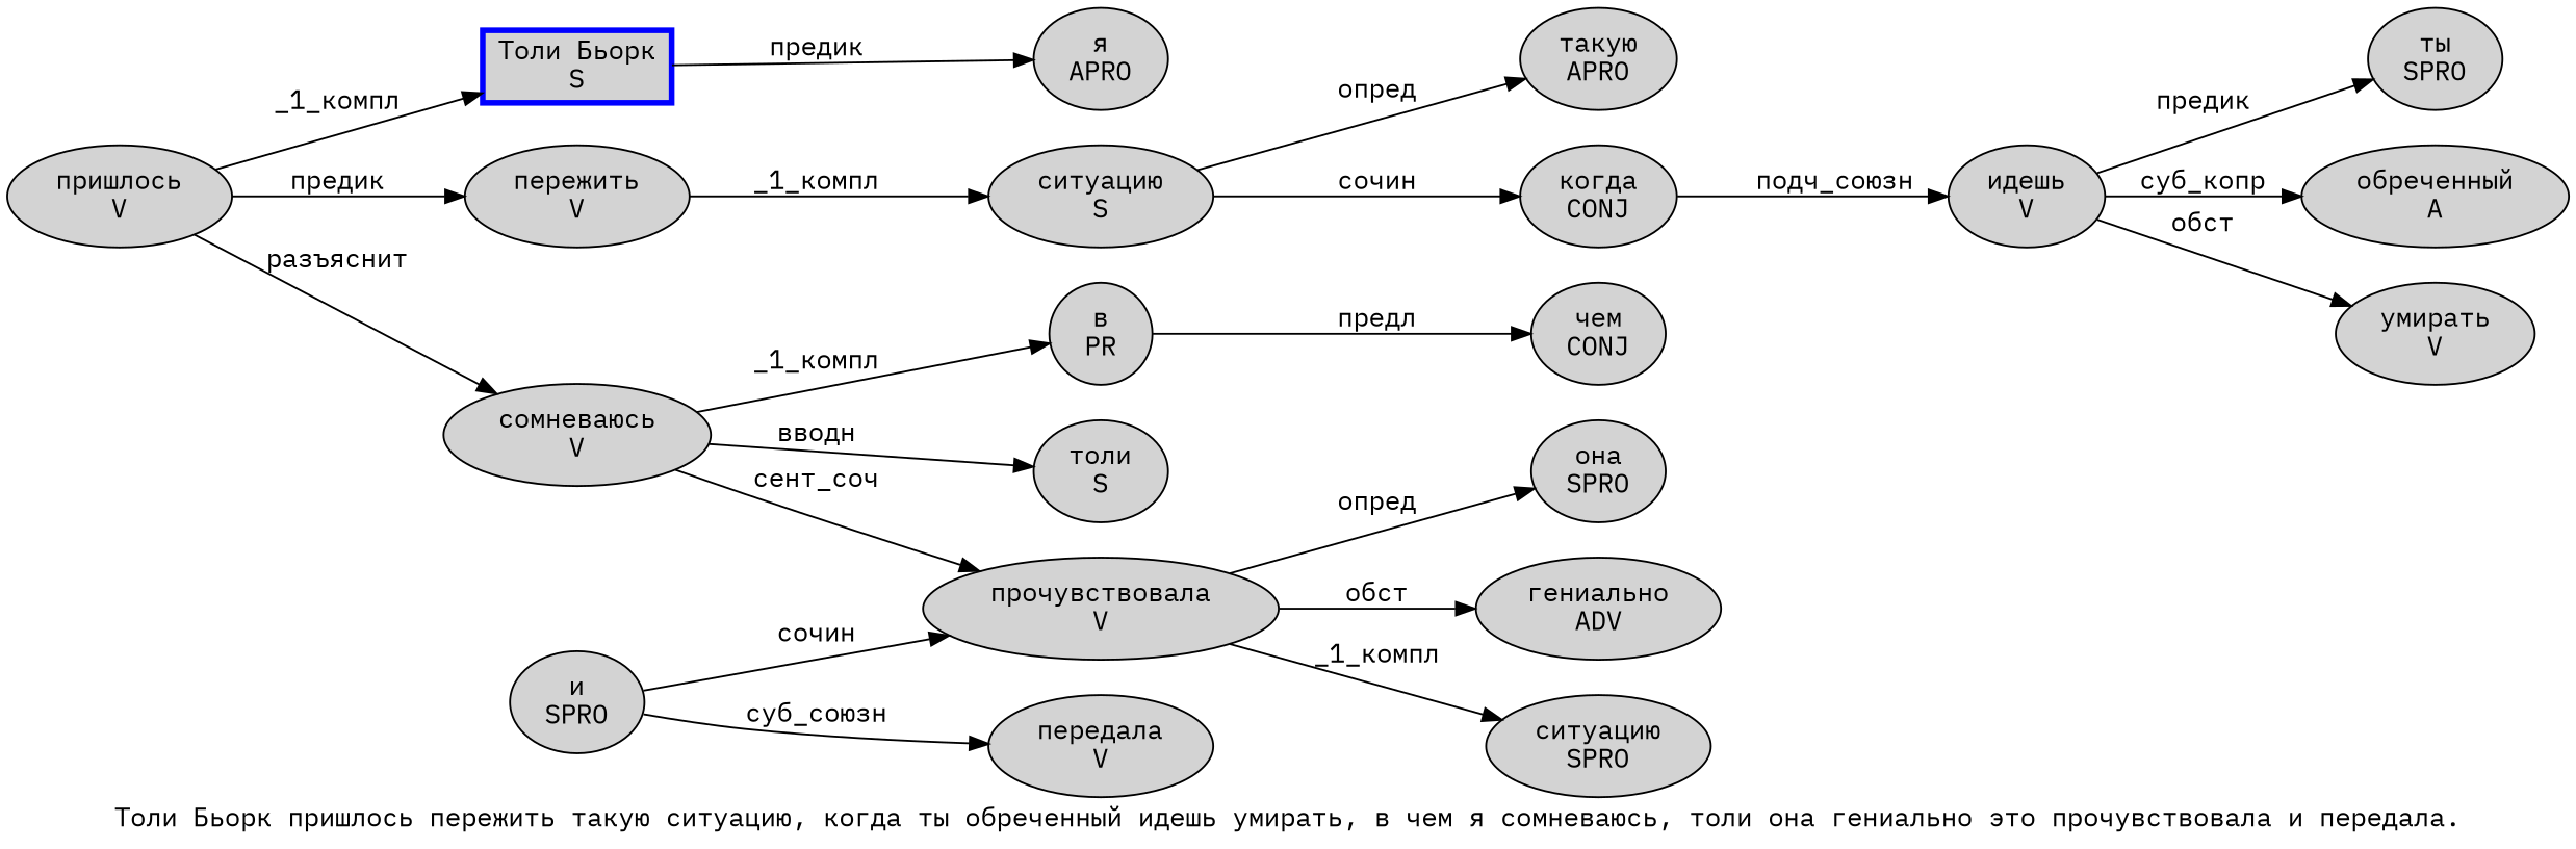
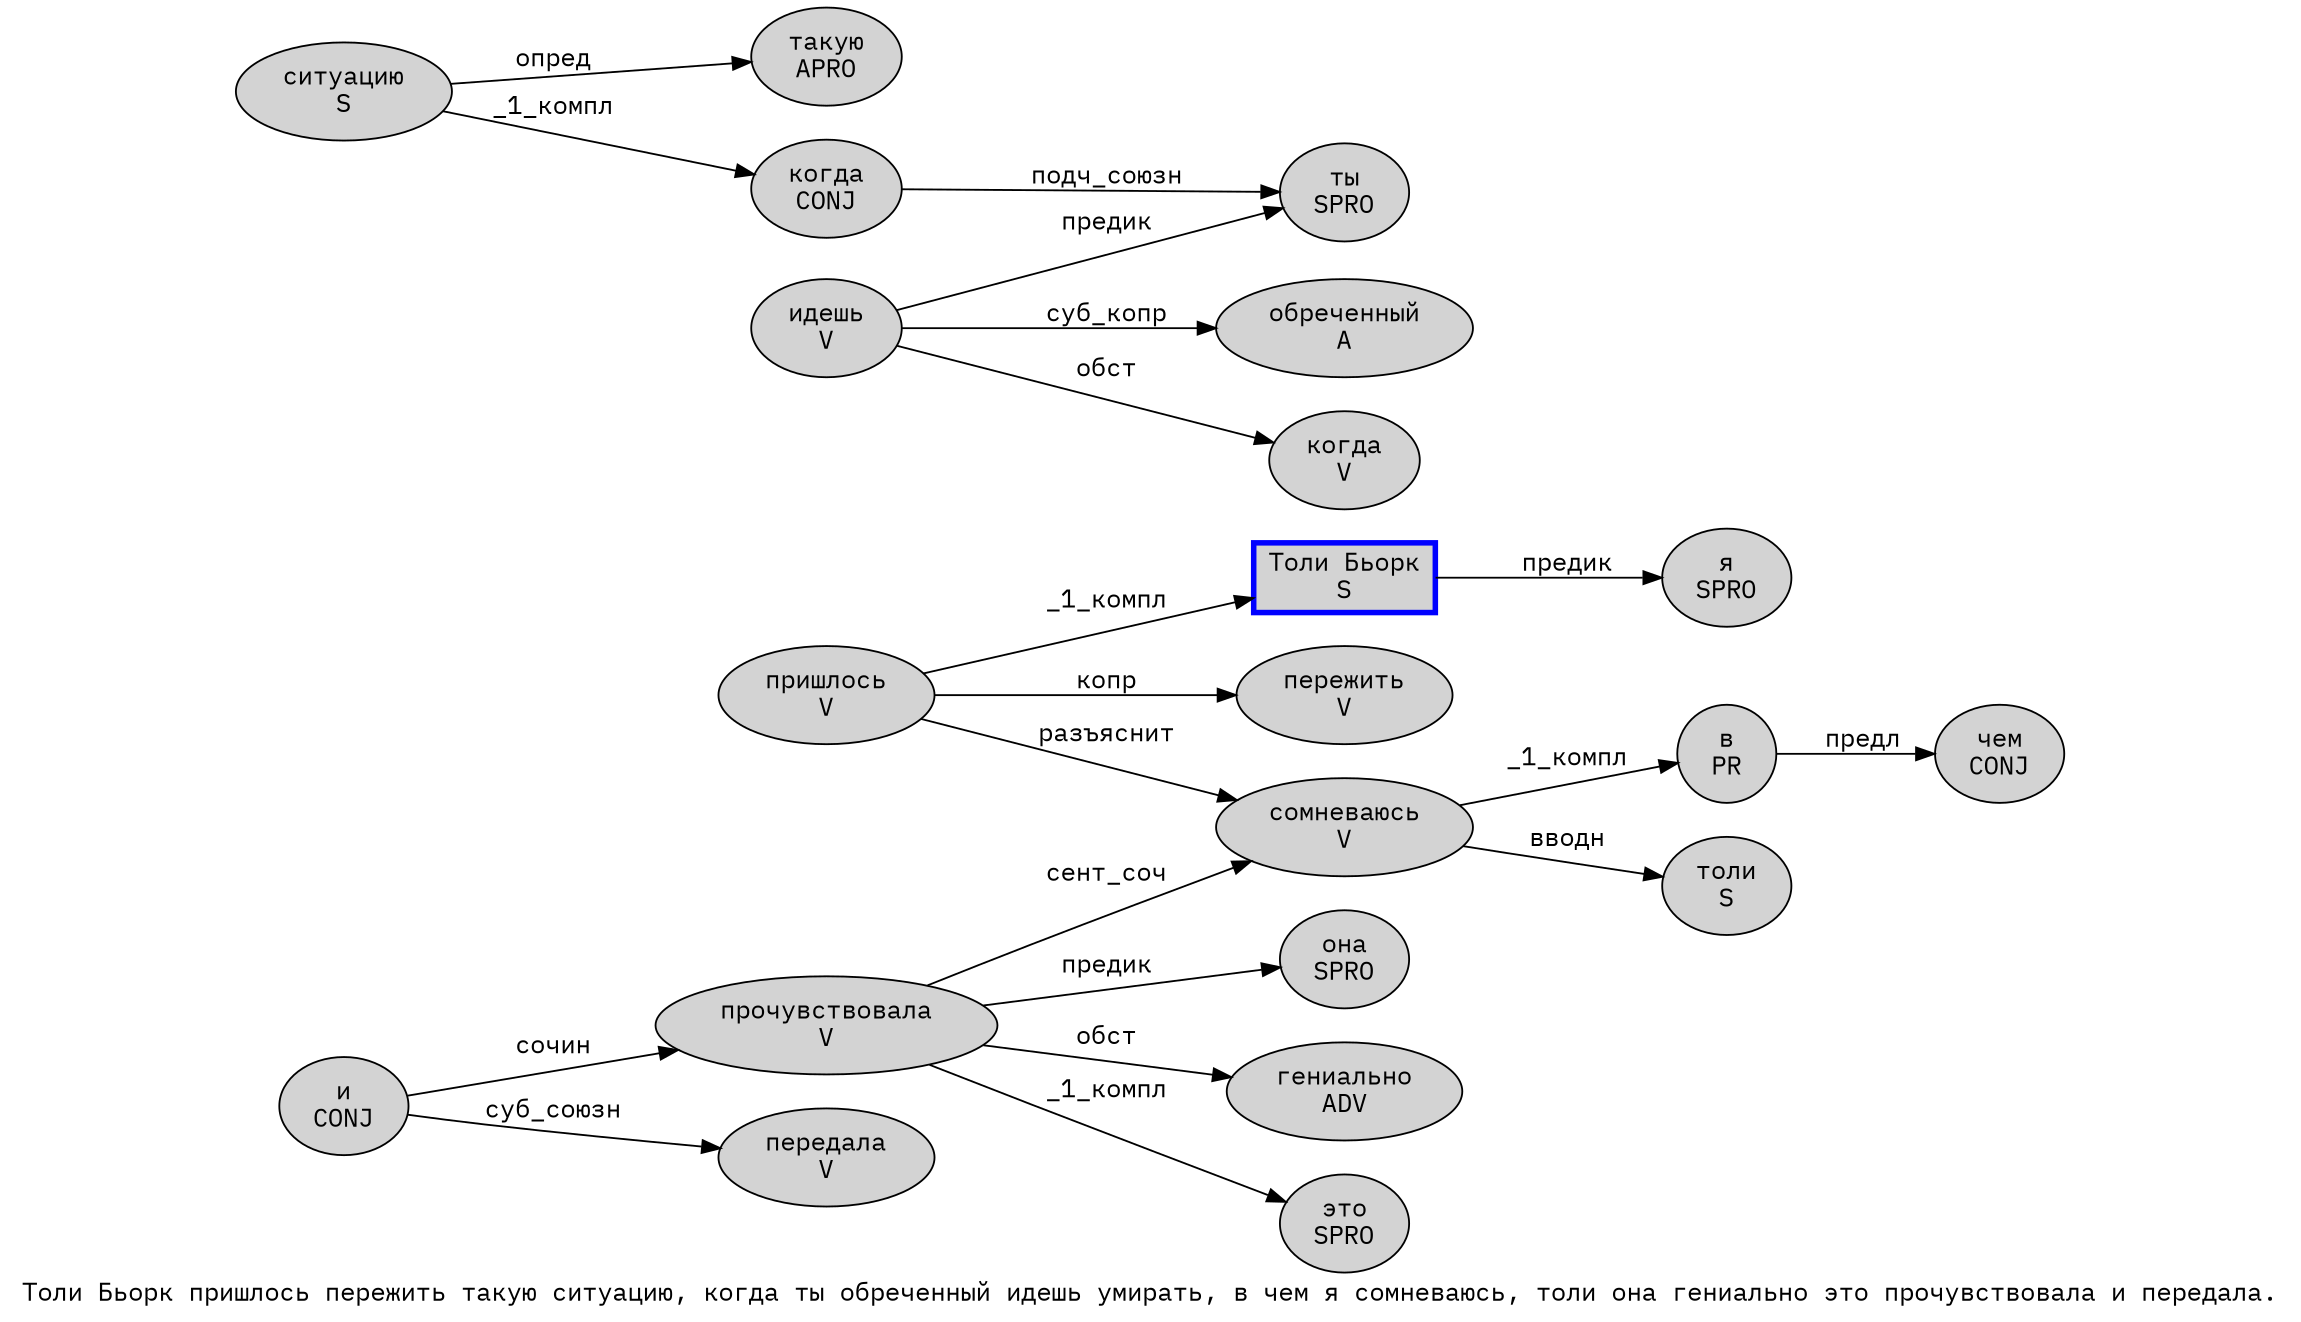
  digraph {
    fontname="IBM Plex Mono"
    label="Толи Бьорк пришлось пережить такую ситуацию, когда ты обреченный идешь умирать, в чем я сомневаюсь, толи она гениально это прочувствовала и передала."
    rankdir=LR
    node [fillcolor=lightgray fontname="IBM Plex Mono" penwidth=1 shape=ellipse style=filled]
    edge [fontname="IBM Plex Mono"]
    n1 [color=blue label="Толи Бьорк\nS" penwidth=3 shape=box]
-   n2 [label="я\nAPRO"]
+   n2 [label="я\nSPRO"]
    n3 [label="пришлось\nV"]
    n4 [label="пережить\nV"]
    n5 [label="сомневаюсь\nV"]
    n6 [label="ситуацию\nS"]
    n7 [label="в\nPR"]
    n8 [label="толи\nS"]
    n9 [label="прочувствовала\nV"]
    n10 [label="такую\nAPRO"]
    n11 [label="когда\nCONJ"]
    n12 [label="идешь\nV"]
    n13 [label="ты\nSPRO"]
    n14 [label="обреченный\nA"]
-   n15 [label="умирать\nV"]
+   n15 [label="когда\nV"]
    n16 [label="чем\nCONJ"]
    n17 [label="она\nSPRO"]
    n18 [label="гениально\nADV"]
-   n19 [label="ситуацию\nSPRO"]
-   n20 [label="и\nSPRO"]
+   n19 [label="это\nSPRO"]
+   n20 [label="и\nCONJ"]
    n21 [label="передала\nV"]
    n1 -> n2 [label="предик"]
    n3 -> n1 [label="_1_компл"]
-   n3 -> n4 [label="предик"]
+   n3 -> n4 [label="копр"]
    n3 -> n5 [label="разъяснит"]
-   n4 -> n6 [label="_1_компл"]
    n5 -> n7 [label="_1_компл"]
    n5 -> n8 [label="вводн"]
-   n5 -> n9 [label="сент_соч"]
+   n9 -> n5 [label="сент_соч"]
    n6 -> n10 [label="опред"]
-   n6 -> n11 [label="сочин"]
+   n6 -> n11 [label="_1_компл"]
    n7 -> n16 [label="предл"]
-   n9 -> n17 [label="опред"]
+   n9 -> n17 [label="предик"]
    n9 -> n18 [label="обст"]
    n9 -> n19 [label="_1_компл"]
-   n11 -> n12 [label="подч_союзн"]
+   n11 -> n13 [label="подч_союзн"]
    n12 -> n13 [label="предик"]
    n12 -> n14 [label="суб_копр"]
    n12 -> n15 [label="обст"]
    n20 -> n9 [label="сочин"]
    n20 -> n21 [label="суб_союзн"]
  }
